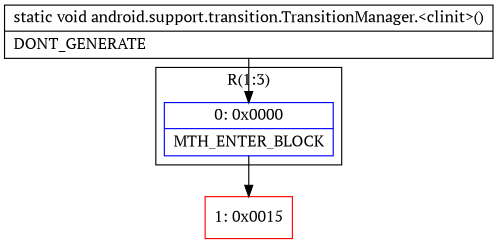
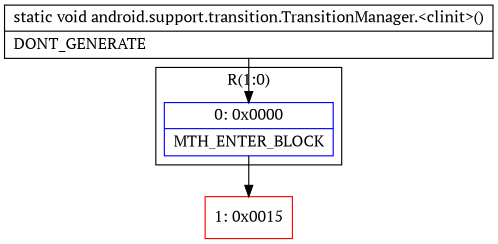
  digraph {
    fontname="PT Serif"
    node [shape=record fontname="PT Serif"]
    edge [fontname="PT Serif"]
    n1 [color=blue label="{0\:\ 0x0000|MTH_ENTER_BLOCK\l}"]
    n2 [color=red label="{1\:\ 0x0015}"]
    n3 [label="{static void android.support.transition.TransitionManager.\<clinit\>()  | DONT_GENERATE\l}"]
    subgraph cluster_1 {
-     label="R(1:3)"
+     label="R(1:0)"
      n1
    }
    n1 -> n2
    n3 -> n1
  }
